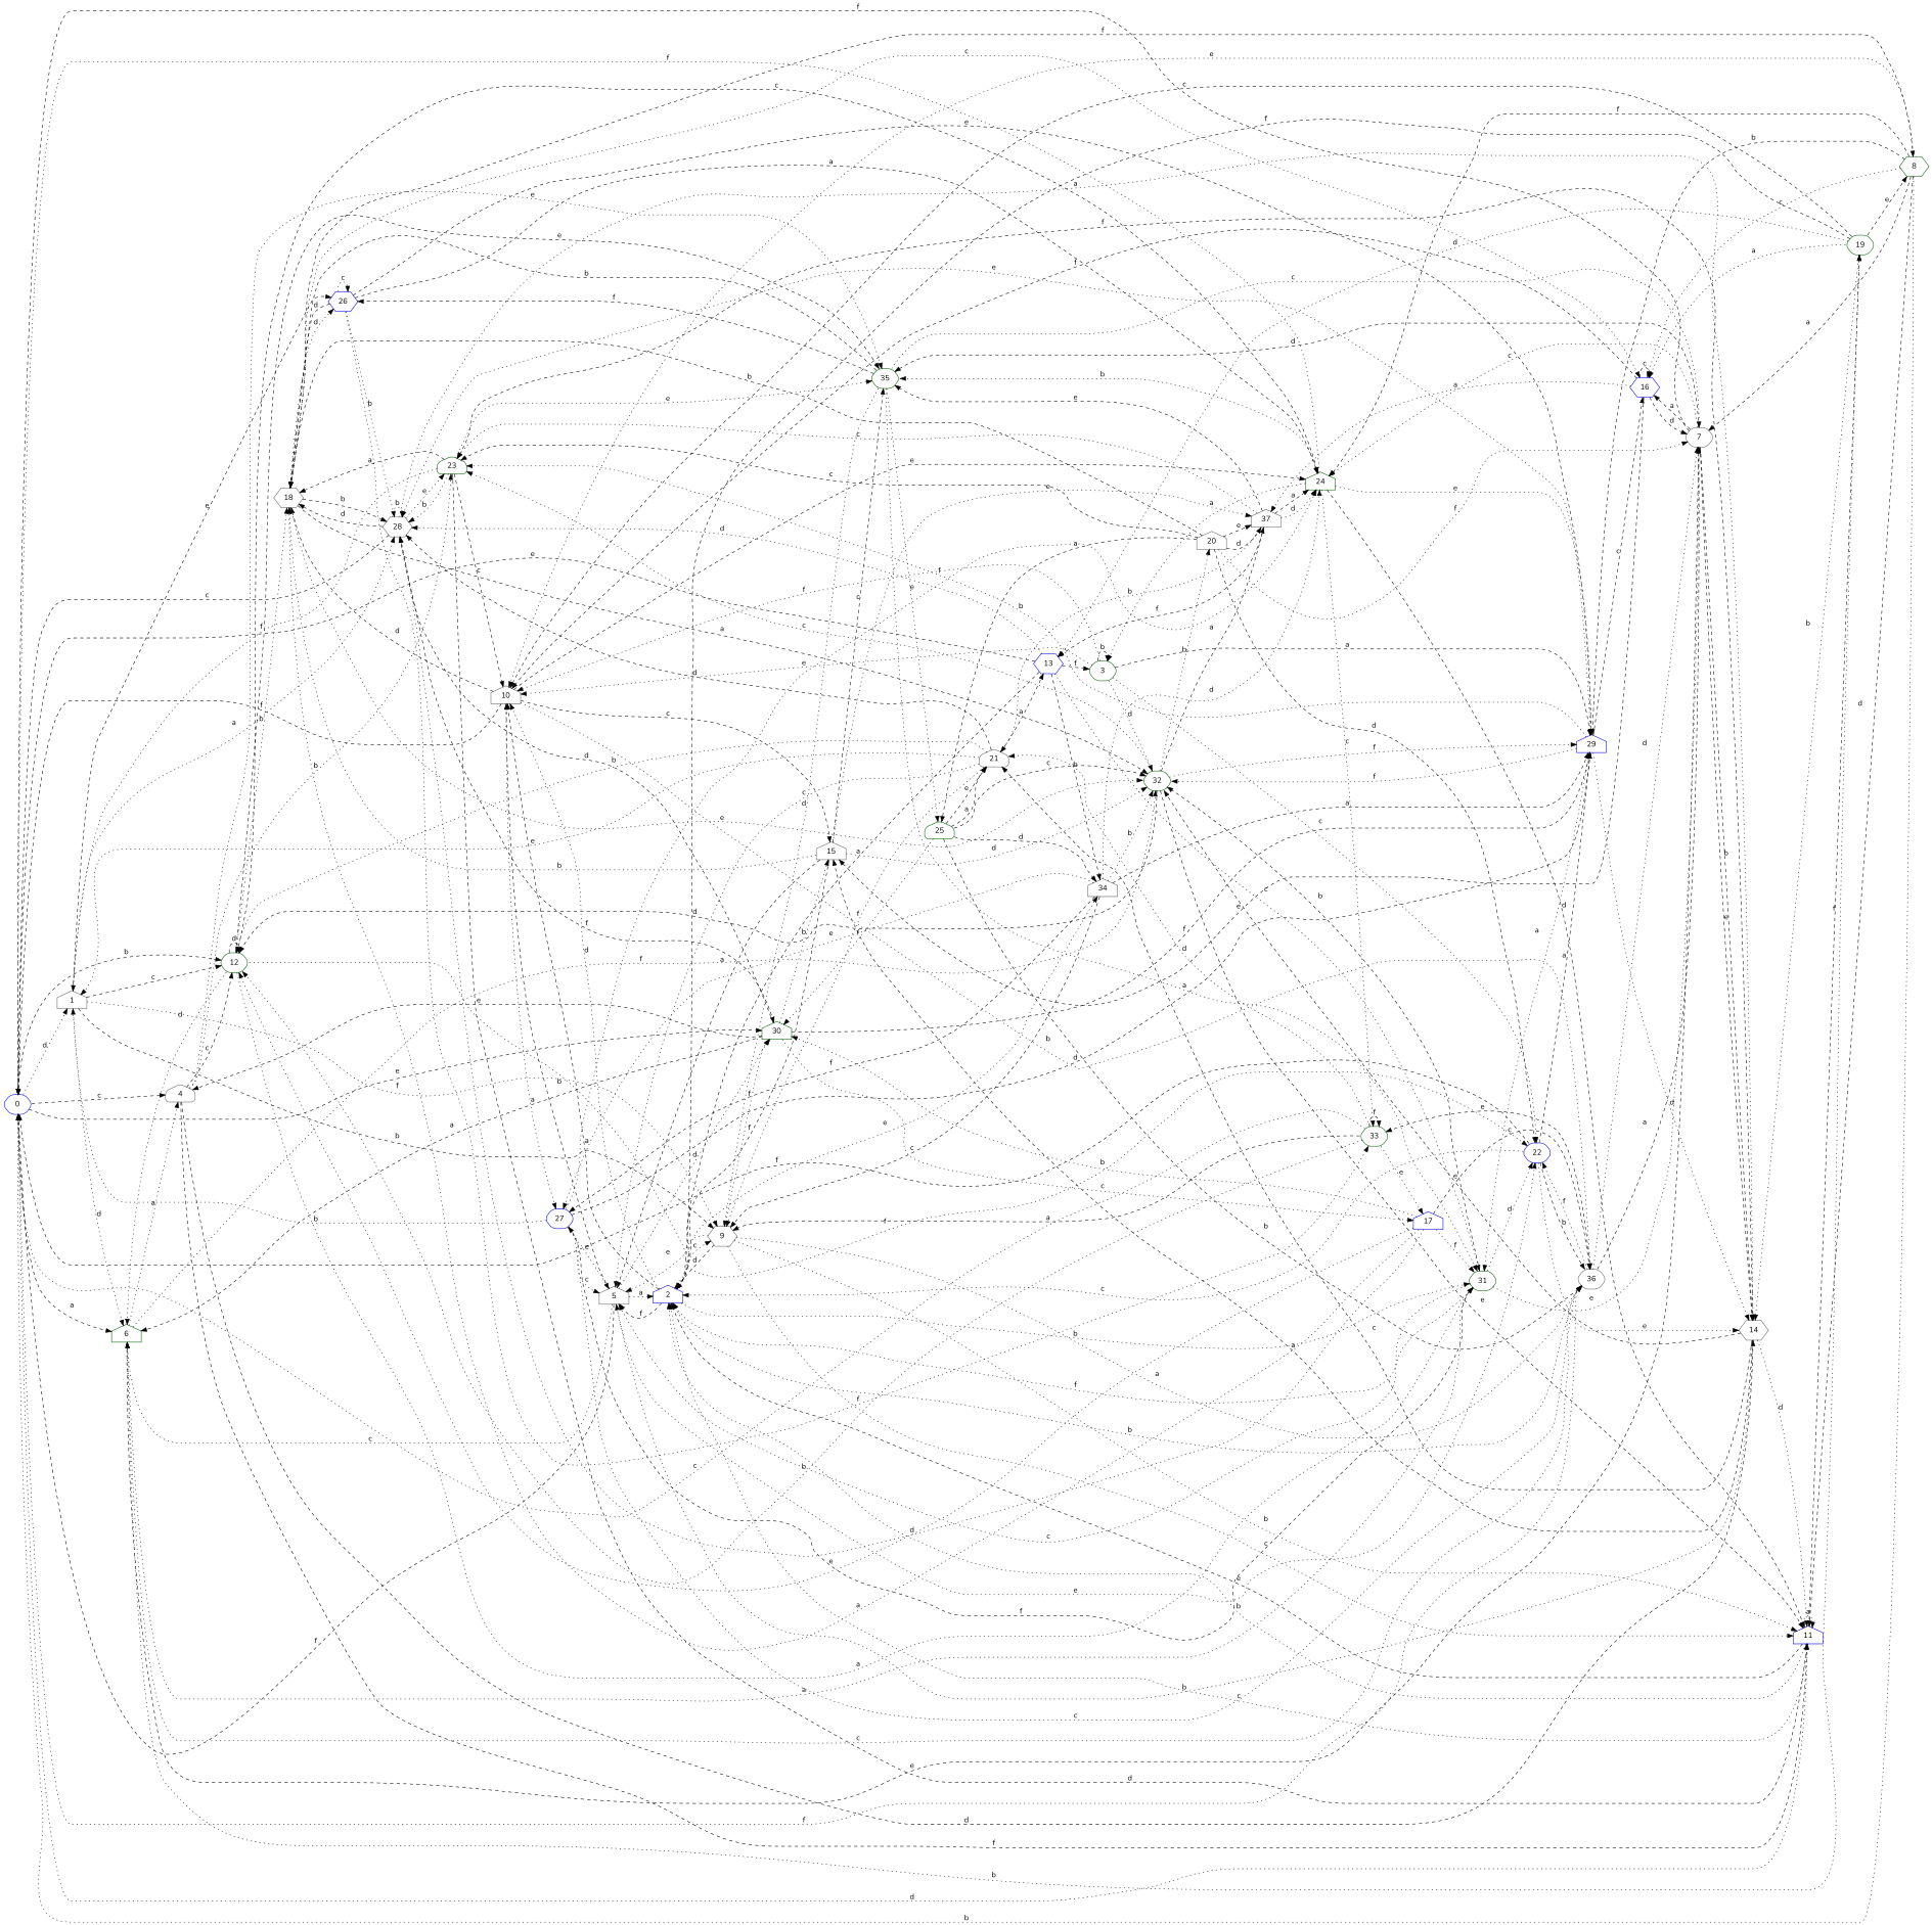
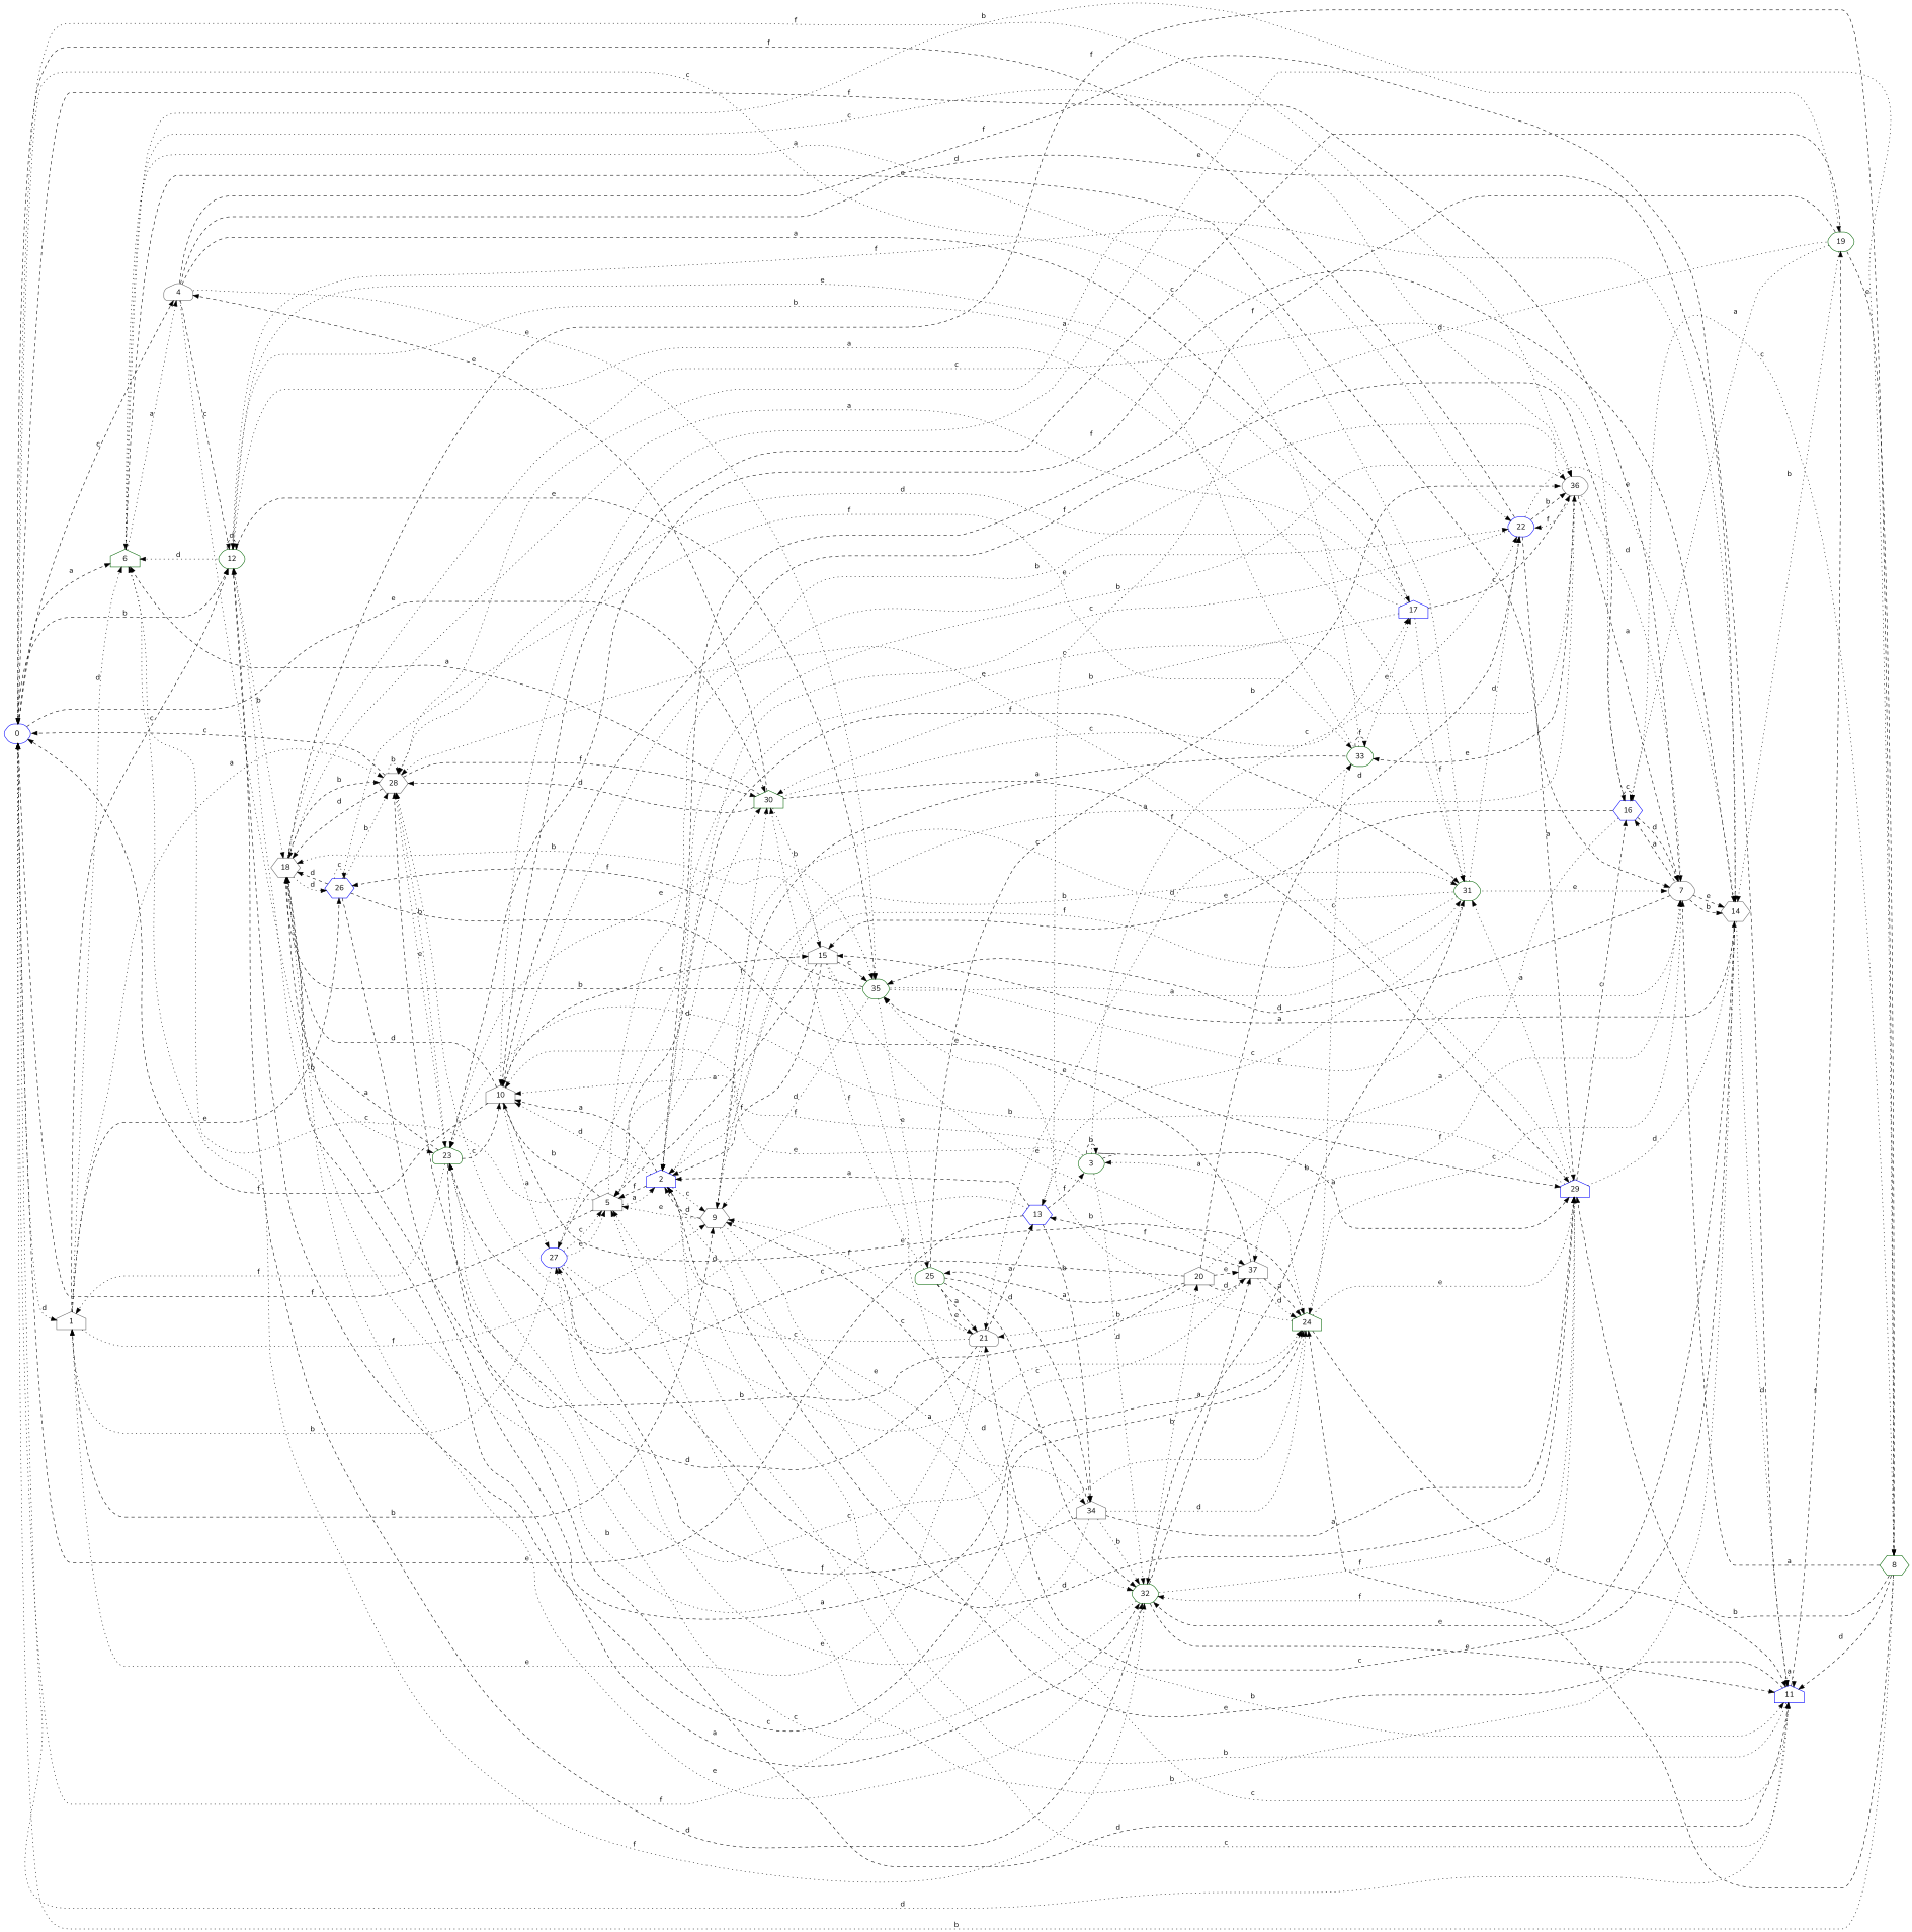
  digraph {
    fontname=Nunito
    rankdir=LR
    node [color=gray40 fillcolor=white fontname=Nunito shape=hexagon style=filled]
    edge [fontname=Nunito style=dotted]
    n1 [color=blue label=0 style="rounded,filled"]
    n2 [label=1 shape=house]
    n3 [label=4 shape=house style="rounded,filled"]
    n4 [color=darkgreen label=6 shape=house]
    n5 [color=darkgreen label=12 style="rounded,filled"]
    n6 [color=darkgreen label=30 shape=house]
    n7 [label=36 style="rounded,filled"]
    n8 [label=9]
    n9 [color=blue label=26]
    n10 [label=28]
    n11 [color=blue label=11 shape=house]
    n12 [label=14]
    n13 [color=blue label=17 shape=house]
    n14 [color=darkgreen label=23 shape=house style="rounded,filled"]
    n15 [color=darkgreen label=35 style="rounded,filled"]
    n16 [color=darkgreen label=32 style="rounded,filled"]
    n17 [label=7 style="rounded,filled"]
    n18 [color=darkgreen label=19 style="rounded,filled"]
    n19 [color=darkgreen label=31 style="rounded,filled"]
    n20 [color=blue label=22 style="rounded,filled"]
    n21 [color=darkgreen label=24 shape=house]
    n22 [label=18]
    n23 [color=blue label=29 shape=house]
    n24 [label=15 shape=house]
    n25 [color=blue label=2 shape=house]
    n26 [color=blue label=27 style="rounded,filled"]
    n27 [color=darkgreen label=33 style="rounded,filled"]
    n28 [label=5 shape=house]
    n29 [label=10 shape=house]
    n30 [label=34 shape=house]
    n31 [color=darkgreen label=3 style="rounded,filled"]
    n32 [color=blue label=16]
    n33 [label=37 shape=house]
    n34 [label=20 shape=house]
    n35 [label=21 shape=house style="rounded,filled"]
    n36 [color=darkgreen label=25 shape=house style="rounded,filled"]
    n37 [color=darkgreen label=8]
    n38 [color=blue label=13]
    n1 -> n2 [label=d]
    n1 -> n3 [label=c style=dashed]
    n1 -> n4 [label=a style=dashed]
    n1 -> n5 [label=b style=dashed]
    n1 -> n6 [label=e style=dashed]
    n1 -> n7 [label=f]
    n2 -> n4 [label=d]
    n2 -> n5 [label=c style=dashed]
    n2 -> n8 [label=b style=dashed]
    n2 -> n8 [label=f]
    n2 -> n9 [label=e style=dashed]
    n2 -> n10 [label=a]
    n3 -> n5 [label=c style=dashed]
    n3 -> n11 [label=f style=dashed]
    n3 -> n12 [label=d style=dashed]
+   n3 -> n13 [label=a style=dashed]
    n3 -> n14 [label=b]
    n3 -> n15 [label=e]
    n4 -> n3 [label=a]
    n4 -> n7 [label=c]
    n4 -> n16 [label=f]
    n4 -> n17 [label=e style=dashed]
    n4 -> n18 [label=b]
    n5 -> n4 [label=d]
    n5 -> n5 [label=d style=dashed]
    n5 -> n15 [label=e style=dashed]
    n5 -> n19 [label=a]
    n5 -> n20 [label=f]
    n5 -> n21 [label=c style=dashed]
    n5 -> n22 [label=b]
    n6 -> n3 [label=e style=dashed]
    n6 -> n4 [label=a style=dashed]
    n6 -> n10 [label=d style=dashed]
    n6 -> n13 [label=c]
    n6 -> n23 [label=f style=dashed]
    n6 -> n24 [label=b]
    n7 -> n17 [label=a style=dashed]
    n7 -> n17 [label=d]
    n7 -> n20 [label=f]
    n7 -> n25 [label=b]
    n7 -> n26 [label=c]
    n7 -> n27 [label=e style=dashed]
    n8 -> n6 [label=f]
    n8 -> n7 [label=a]
    n8 -> n11 [label=b]
    n8 -> n11 [label=c]
    n8 -> n25 [label=d style=dashed]
    n8 -> n28 [label=e]
    n9 -> n9 [label=c]
    n9 -> n10 [label=b]
    n9 -> n21 [label=a style=dashed]
    n9 -> n22 [label=d style=dashed]
    n9 -> n23 [label=e style=dashed]
    n9 -> n27 [label=f]
    n10 -> n1 [label=c style=dashed]
    n10 -> n6 [label=f style=dashed]
    n10 -> n10 [label=b]
    n10 -> n12 [label=a]
    n10 -> n14 [label=e]
    n10 -> n22 [label=d style=dashed]
    n11 -> n1 [label=d]
    n11 -> n11 [label=a]
    n11 -> n18 [label=f style=dashed]
    n11 -> n25 [label=b]
    n11 -> n25 [label=c]
    n11 -> n25 [label=e style=dashed]
    n12 -> n11 [label=d]
    n12 -> n14 [label=f style=dashed]
    n12 -> n16 [label=e style=dashed]
    n12 -> n24 [label=a style=dashed]
    n12 -> n28 [label=b]
    n12 -> n35 [label=c style=dashed]
    n13 -> n5 [label=e]
    n13 -> n6 [label=b]
    n13 -> n7 [label=c style=dashed]
    n13 -> n10 [label=d]
    n13 -> n19 [label=f]
    n13 -> n22 [label=a]
    n14 -> n2 [label=f]
    n14 -> n10 [label=b]
    n14 -> n11 [label=d style=dashed]
    n14 -> n15 [label=e]
    n14 -> n22 [label=a style=dashed]
    n14 -> n29 [label=c style=dashed]
    n15 -> n8 [label=d]
    n15 -> n9 [label=f style=dashed]
    n15 -> n17 [label=c]
    n15 -> n19 [label=a]
    n15 -> n22 [label=b style=dashed]
    n15 -> n36 [label=e]
    n16 -> n5 [label=d style=dashed]
    n16 -> n11 [label=e style=dashed]
    n16 -> n14 [label=c]
    n16 -> n23 [label=f]
    n16 -> n33 [label=a style=dashed]
    n16 -> n34 [label=b]
    n17 -> n1 [label=f style=dashed]
    n17 -> n12 [label=b style=dashed]
    n17 -> n12 [label=e style=dashed]
    n17 -> n15 [label=d style=dashed]
    n17 -> n21 [label=c]
    n17 -> n32 [label=a style=dashed]
    n18 -> n12 [label=b]
    n18 -> n25 [label=f style=dashed]
    n18 -> n29 [label=c style=dashed]
    n18 -> n32 [label=a]
    n18 -> n37 [label=e style=dashed]
    n18 -> n38 [label=d]
    n19 -> n4 [label=a]
    n19 -> n16 [label=b style=dashed]
    n19 -> n17 [label=e]
    n19 -> n20 [label=d]
    n19 -> n25 [label=f]
    n19 -> n28 [label=c]
    n20 -> n1 [label=f style=dashed]
    n20 -> n7 [label=b style=dashed]
    n20 -> n12 [label=e]
    n20 -> n23 [label=a style=dashed]
    n20 -> n25 [label=c]
    n21 -> n1 [label=f]
    n21 -> n11 [label=d style=dashed]
    n21 -> n15 [label=b]
    n21 -> n23 [label=e]
    n21 -> n27 [label=c]
    n21 -> n31 [label=a]
    n22 -> n9 [label=d]
    n22 -> n10 [label=b style=dashed]
    n22 -> n16 [label=a style=dashed]
    n22 -> n16 [label=e]
    n22 -> n32 [label=c]
    n22 -> n37 [label=f style=dashed]
    n23 -> n10 [label=e]
    n23 -> n12 [label=d]
    n23 -> n14 [label=b]
    n23 -> n16 [label=f]
    n23 -> n19 [label=a]
    n23 -> n32 [label=c style=dashed]
    n24 -> n15 [label=c style=dashed]
    n24 -> n16 [label=d]
    n24 -> n22 [label=b]
    n24 -> n25 [label=f style=dashed]
    n24 -> n28 [label=a style=dashed]
    n24 -> n33 [label=e]
    n25 -> n8 [label=c]
    n25 -> n19 [label=b]
    n25 -> n28 [label=f style=dashed]
    n25 -> n29 [label=a style=dashed]
    n25 -> n29 [label=d]
    n25 -> n30 [label=e]
    n26 -> n2 [label=b]
    n26 -> n19 [label=f style=dashed]
-   n26 -> n21 [label=f]
+   n26 -> n21 [label=a]
    n26 -> n23 [label=d style=dashed]
    n26 -> n28 [label=c]
    n26 -> n28 [label=e]
    n27 -> n1 [label=c]
    n27 -> n5 [label=b]
    n27 -> n8 [label=a style=dashed]
    n27 -> n13 [label=e]
    n27 -> n27 [label=f style=dashed]
    n27 -> n35 [label=d]
    n28 -> n1 [label=f style=dashed]
    n28 -> n4 [label=c]
    n28 -> n6 [label=d]
    n28 -> n20 [label=e]
    n28 -> n25 [label=a]
    n28 -> n29 [label=b style=dashed]
    n29 -> n1 [label=f style=dashed]
    n29 -> n7 [label=b]
    n29 -> n21 [label=e style=dashed]
    n29 -> n22 [label=d style=dashed]
    n29 -> n24 [label=c style=dashed]
    n29 -> n26 [label=a]
    n30 -> n8 [label=c style=dashed]
    n30 -> n16 [label=b]
    n30 -> n21 [label=d]
    n30 -> n23 [label=a style=dashed]
    n30 -> n26 [label=e]
    n30 -> n26 [label=f style=dashed]
    n31 -> n16 [label=d]
    n31 -> n20 [label=c]
    n31 -> n23 [label=a style=dashed]
    n31 -> n29 [label=e]
    n31 -> n29 [label=f]
    n31 -> n31 [label=b style=dashed]
    n32 -> n17 [label=d style=dashed]
    n32 -> n24 [label=e style=dashed]
    n32 -> n29 [label=f style=dashed]
    n32 -> n32 [label=c style=dashed]
    n32 -> n33 [label=a]
    n33 -> n14 [label=c]
    n33 -> n15 [label=e style=dashed]
    n33 -> n21 [label=a style=dashed]
    n33 -> n21 [label=d]
    n33 -> n35 [label=b]
    n33 -> n38 [label=f style=dashed]
    n34 -> n14 [label=c style=dashed]
    n34 -> n17 [label=f]
    n34 -> n20 [label=d style=dashed]
    n34 -> n22 [label=b style=dashed]
    n34 -> n33 [label=d style=dashed]
    n34 -> n33 [label=e style=dashed]
    n34 -> n36 [label=a style=dashed]
    n35 -> n2 [label=e]
    n35 -> n5 [label=b]
    n35 -> n8 [label=f]
    n35 -> n10 [label=d style=dashed]
    n35 -> n28 [label=c]
    n35 -> n38 [label=a style=dashed]
    n36 -> n6 [label=f]
    n36 -> n7 [label=b style=dashed]
    n36 -> n16 [label=c style=dashed]
    n36 -> n30 [label=d style=dashed]
    n36 -> n35 [label=a style=dashed]
    n36 -> n35 [label=e style=dashed]
    n37 -> n1 [label=b]
    n37 -> n11 [label=d style=dashed]
    n37 -> n17 [label=a style=dashed]
    n37 -> n21 [label=f style=dashed]
    n37 -> n23 [label=b style=dashed]
    n37 -> n29 [label=e]
    n37 -> n32 [label=c]
    n38 -> n1 [label=e style=dashed]
    n38 -> n10 [label=d]
    n38 -> n19 [label=c]
    n38 -> n25 [label=a style=dashed]
    n38 -> n30 [label=b style=dashed]
    n38 -> n31 [label=f style=dashed]
  }
